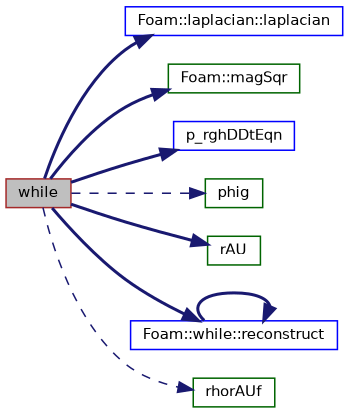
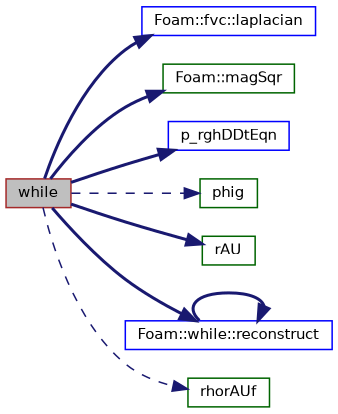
  digraph {
    rankdir=LR
    node [color=darkgreen fontname=Helvetica fontsize=10 shape=record]
    edge [color=midnightblue fontname=Helvetica fontsize=10 labelfontname=Helvetica labelfontsize=10 style=bold]
    n1 [color=brown fillcolor=grey75 fontcolor=black height=0.2 label=while style=filled width=0.4]
-   n2 [color=blue height=0.2 label="Foam::laplacian::laplacian" width=0.4]
+   n2 [color=blue height=0.2 label="Foam::fvc::laplacian" width=0.4]
    n3 [height=0.2 label="Foam::magSqr" width=0.4]
    n4 [color=blue height=0.2 label=p_rghDDtEqn width=0.4]
    n5 [height=0.2 label=phig width=0.4]
    n6 [height=0.2 label=rAU width=0.4]
    n7 [color=blue height=0.2 label="Foam::while::reconstruct" width=0.4]
    n8 [height=0.2 label=rhorAUf width=0.4]
    n1 -> n2
    n1 -> n3
    n1 -> n4
    n1 -> n5 [style=dashed]
    n1 -> n6
    n1 -> n7
    n1 -> n8 [style=dashed]
    n7 -> n7
  }
